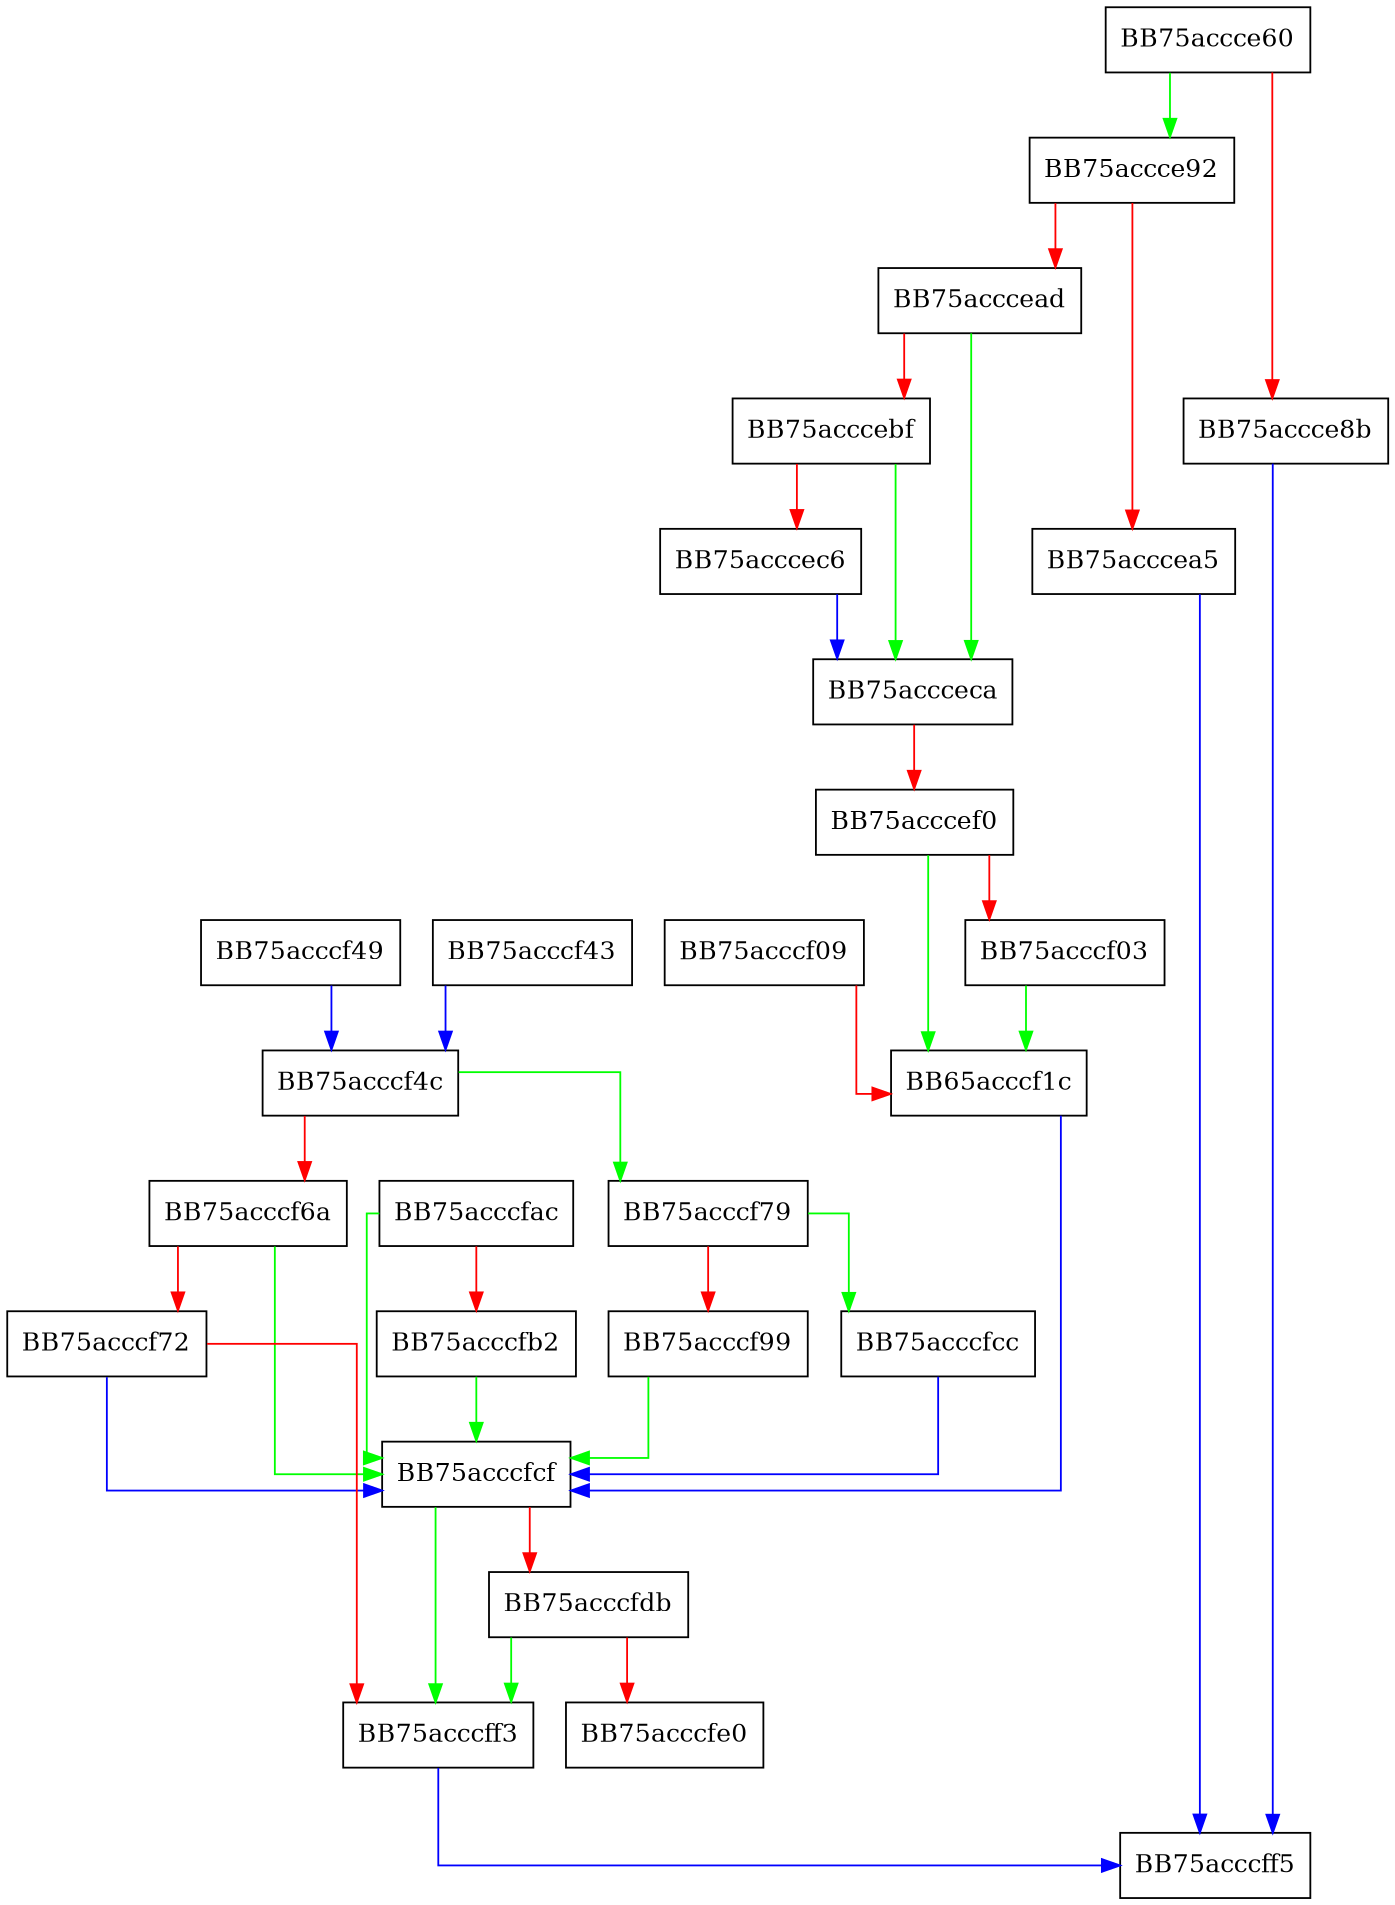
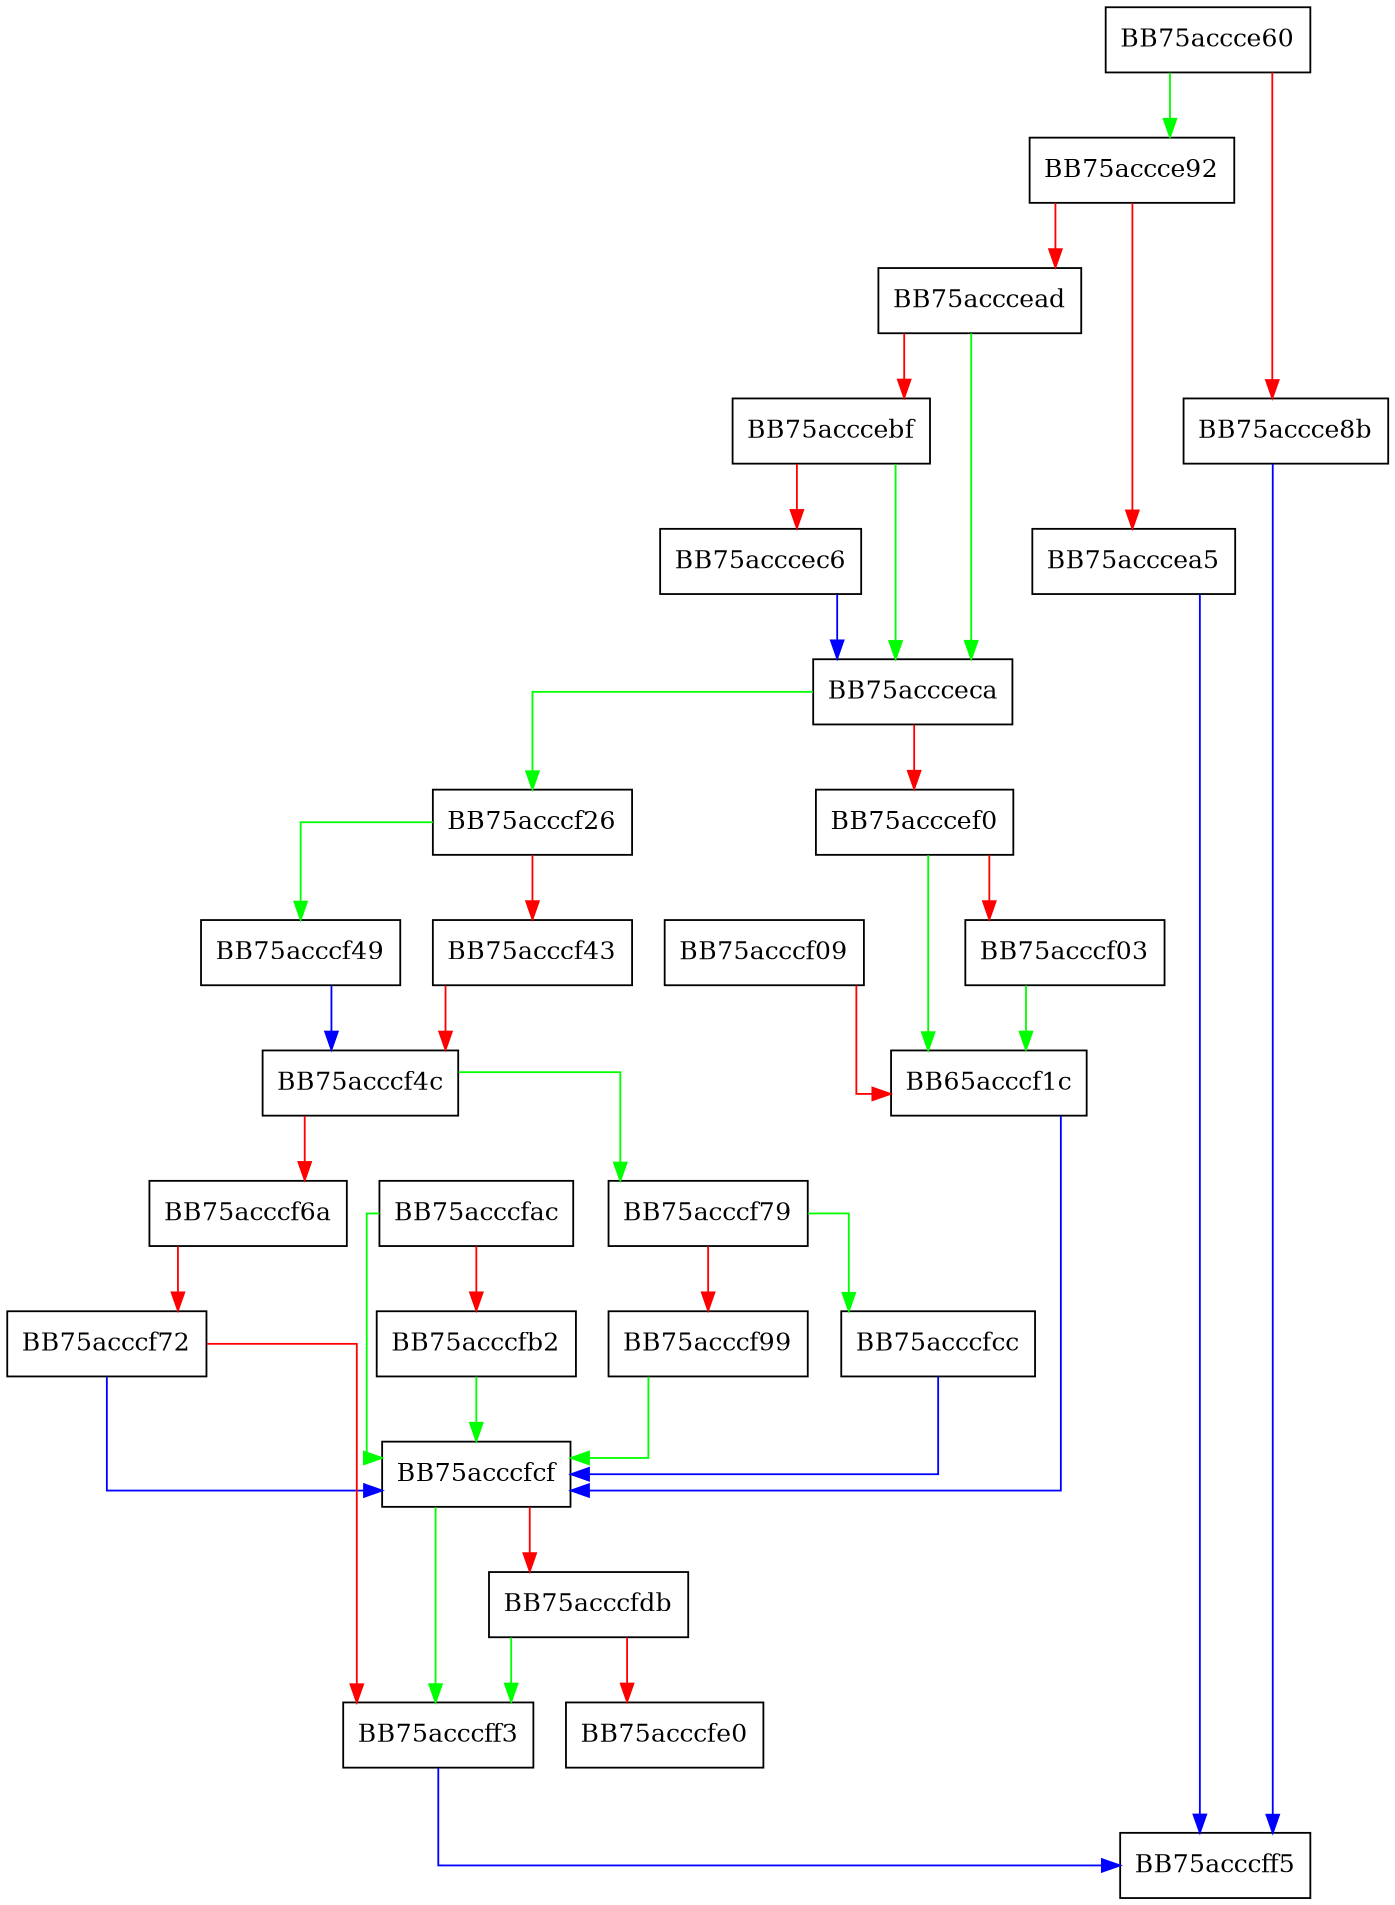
  digraph {
    splines=ortho
    node [shape=box]
    edge [color=red]
    BB75accce60
    BB75accce92
    BB75accce8b
    BB75acccead
    BB75acccea5
    BB75acccff5
    BB75accceca
    BB75acccebf
+   BB75acccf26
    BB75acccef0
    BB75acccec6
    BB75acccf49
    BB75acccf43
    n14 [label=BB65acccf1c]
    BB75acccf03
    BB75acccf4c
    BB75acccfcf
    BB75acccff3
    BB75acccfdb
    BB75acccf09
    BB75acccfe0
    BB75acccf79
    BB75acccf6a
    BB75acccfcc
    BB75acccf99
    BB75acccf72
    BB75acccfac
    BB75acccfb2
    BB75accce60 -> BB75accce92 [color=green]
    BB75accce60 -> BB75accce8b
    BB75accce92 -> BB75acccead
    BB75accce92 -> BB75acccea5
    BB75accce8b -> BB75acccff5 [color=blue]
    BB75acccead -> BB75accceca [color=green]
    BB75acccead -> BB75acccebf
    BB75acccea5 -> BB75acccff5 [color=blue]
+   BB75accceca -> BB75acccf26 [color=green]
    BB75accceca -> BB75acccef0
    BB75acccebf -> BB75accceca [color=green]
    BB75acccebf -> BB75acccec6
+   BB75acccf26 -> BB75acccf49 [color=green]
+   BB75acccf26 -> BB75acccf43
    BB75acccef0 -> n14 [color=green]
    BB75acccef0 -> BB75acccf03
    BB75acccec6 -> BB75accceca [color=blue]
    BB75acccf49 -> BB75acccf4c [color=blue]
-   BB75acccf43 -> BB75acccf4c [color=blue]
+   BB75acccf43 -> BB75acccf4c
    n14 -> BB75acccfcf [color=blue]
    BB75acccf03 -> n14 [color=green]
    BB75acccf4c -> BB75acccf79 [color=green]
    BB75acccf4c -> BB75acccf6a
    BB75acccfcf -> BB75acccff3 [color=green]
    BB75acccfcf -> BB75acccfdb
    BB75acccff3 -> BB75acccff5 [color=blue]
    BB75acccfdb -> BB75acccff3 [color=green]
    BB75acccfdb -> BB75acccfe0
    BB75acccf09 -> n14
    BB75acccf79 -> BB75acccfcc [color=green]
    BB75acccf79 -> BB75acccf99
-   BB75acccf6a -> BB75acccfcf [color=green]
    BB75acccf6a -> BB75acccf72
    BB75acccfcc -> BB75acccfcf [color=blue]
    BB75acccf99 -> BB75acccfcf [color=green]
    BB75acccf72 -> BB75acccfcf [color=blue]
    BB75acccf72 -> BB75acccff3
    BB75acccfac -> BB75acccfcf [color=green]
    BB75acccfac -> BB75acccfb2
    BB75acccfb2 -> BB75acccfcf [color=green]
  }
